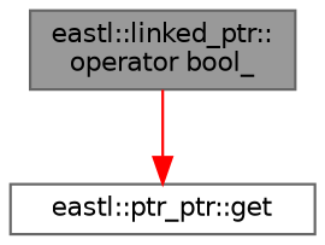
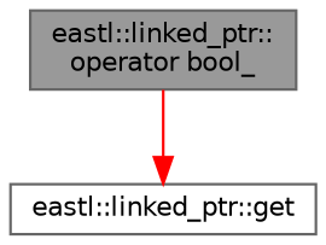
  digraph {
    rankdir=TB
    node [fontname=Helvetica fontsize=10 shape=box style=filled]
    n1 [color=gray40 fillcolor=grey60 fontcolor=black height=0.2 label="eastl::linked_ptr::\loperator bool_" width=0.4]
-   n2 [color=grey40 fillcolor=white height=0.2 label="eastl::ptr_ptr::get" width=0.4]
+   n2 [color=grey40 fillcolor=white height=0.2 label="eastl::linked_ptr::get" width=0.4]
    n1 -> n2 [color=red fontname=Helvetica fontsize=10 labelfontname=Helvetica labelfontsize=10 style=solid]
  }
